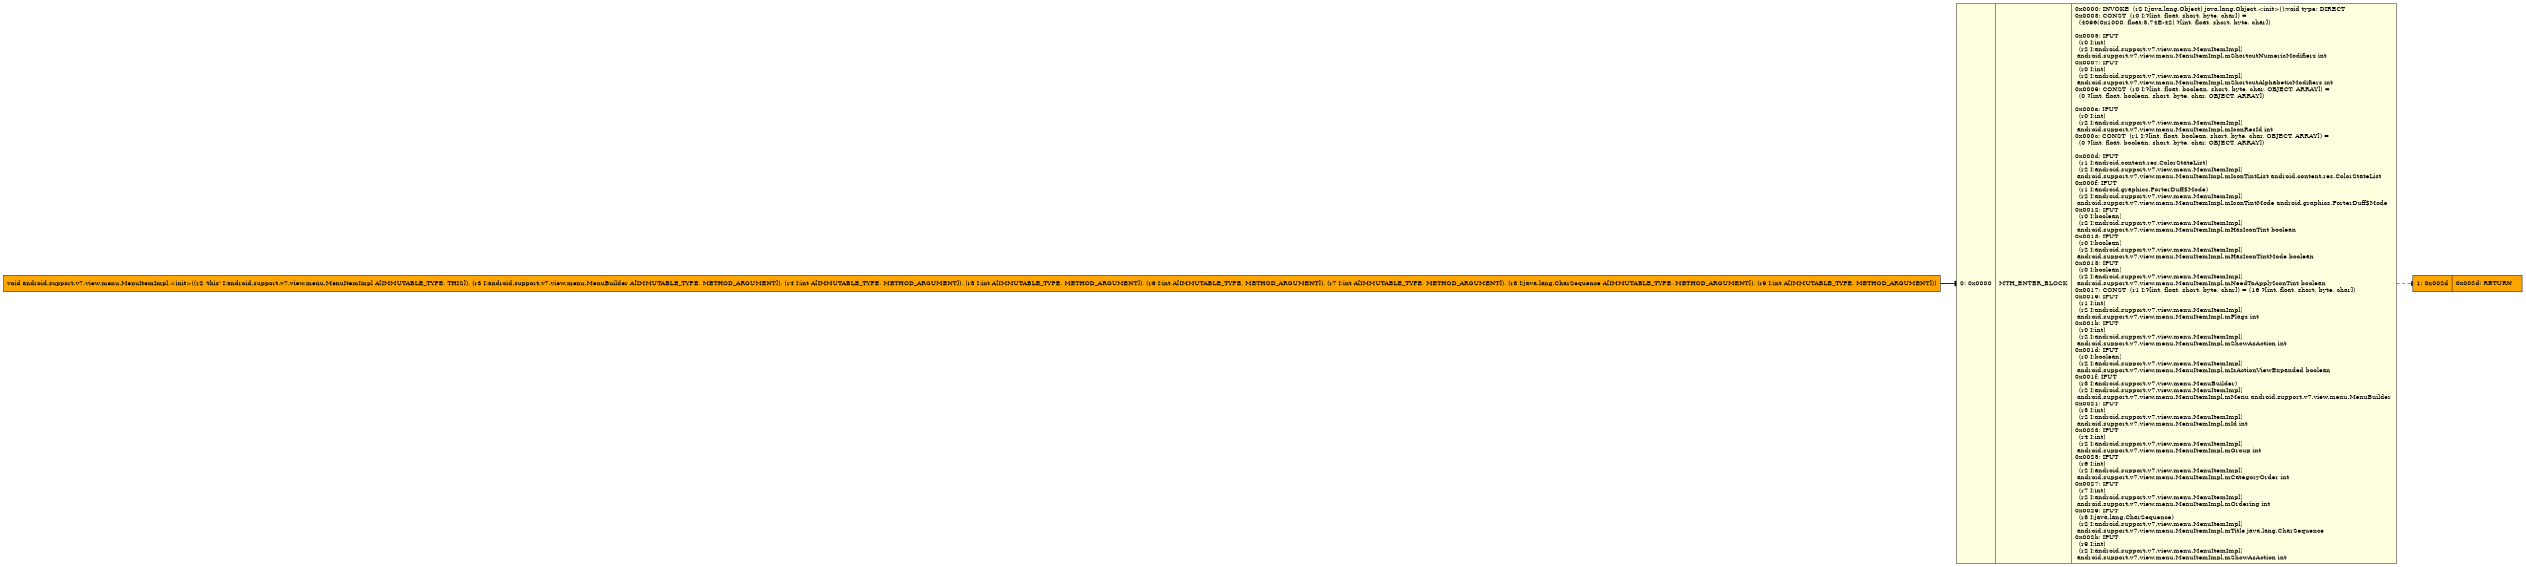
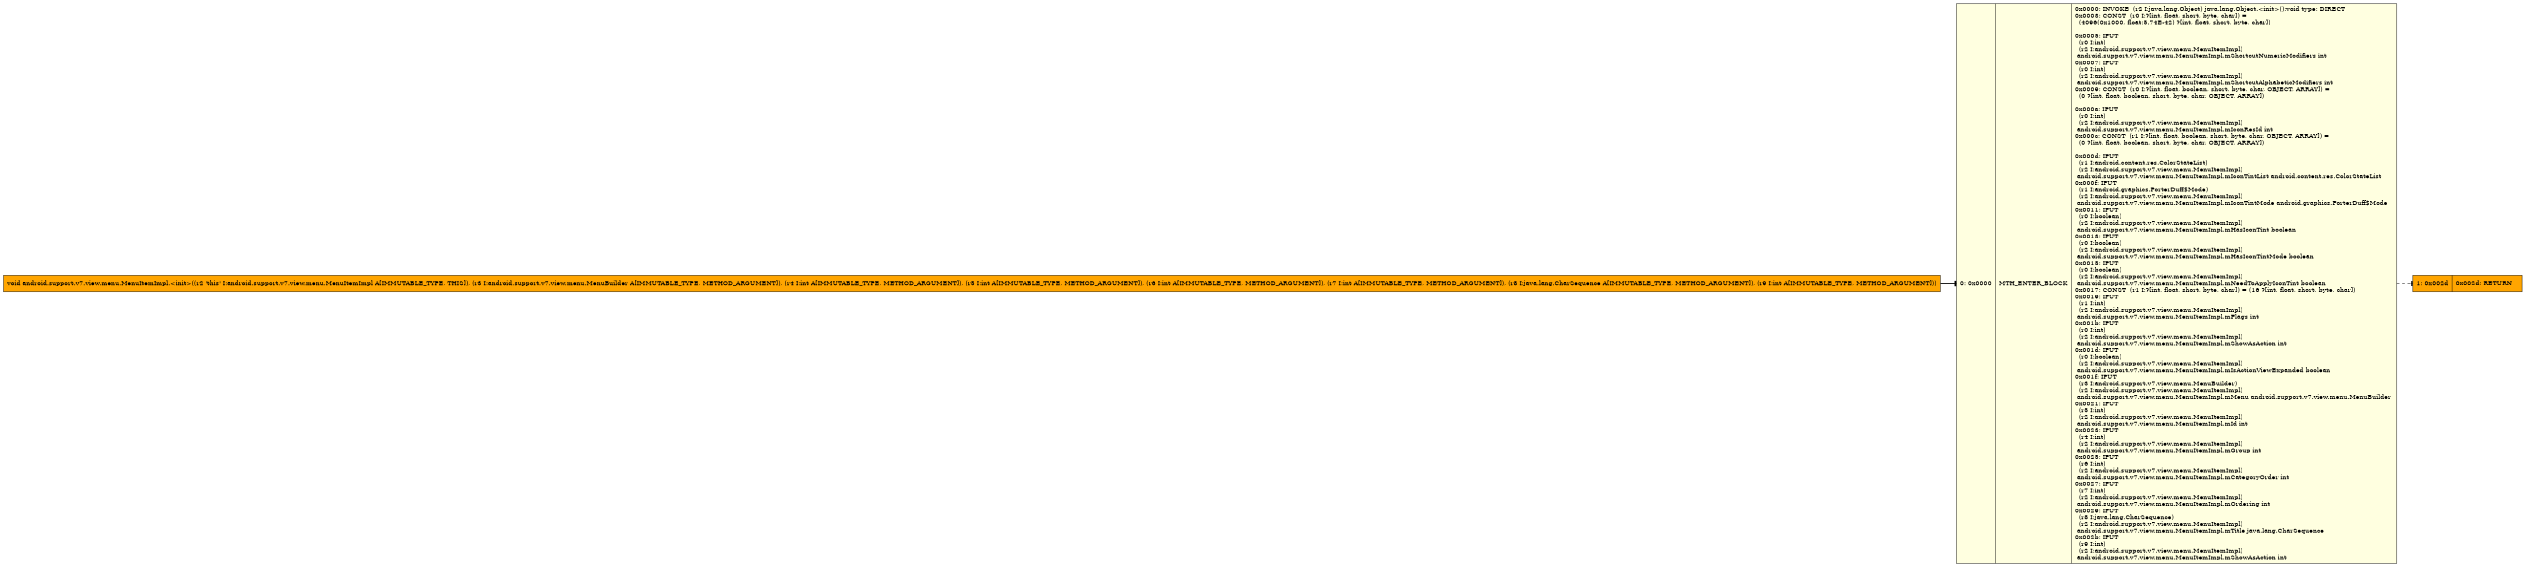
  digraph {
    rankdir=LR
    node [shape=record style=filled fillcolor=orange]
    edge [arrowhead=tee]
-   n1 [label="{0\:\ 0x0000|MTH_ENTER_BLOCK\l|0x0000: INVOKE  (r2 I:java.lang.Object) java.lang.Object.\<init\>():void type: DIRECT \l0x0003: CONST  (r0 I:?[int, float, short, byte, char]) = \l  (4096(0x1000, float:5.74E\-42) ?[int, float, short, byte, char])\l \l0x0005: IPUT  \l  (r0 I:int)\l  (r2 I:android.support.v7.view.menu.MenuItemImpl)\l android.support.v7.view.menu.MenuItemImpl.mShortcutNumericModifiers int \l0x0007: IPUT  \l  (r0 I:int)\l  (r2 I:android.support.v7.view.menu.MenuItemImpl)\l android.support.v7.view.menu.MenuItemImpl.mShortcutAlphabeticModifiers int \l0x0009: CONST  (r0 I:?[int, float, boolean, short, byte, char, OBJECT, ARRAY]) = \l  (0 ?[int, float, boolean, short, byte, char, OBJECT, ARRAY])\l \l0x000a: IPUT  \l  (r0 I:int)\l  (r2 I:android.support.v7.view.menu.MenuItemImpl)\l android.support.v7.view.menu.MenuItemImpl.mIconResId int \l0x000c: CONST  (r1 I:?[int, float, boolean, short, byte, char, OBJECT, ARRAY]) = \l  (0 ?[int, float, boolean, short, byte, char, OBJECT, ARRAY])\l \l0x000d: IPUT  \l  (r1 I:android.content.res.ColorStateList)\l  (r2 I:android.support.v7.view.menu.MenuItemImpl)\l android.support.v7.view.menu.MenuItemImpl.mIconTintList android.content.res.ColorStateList \l0x000f: IPUT  \l  (r1 I:android.graphics.PorterDuff$Mode)\l  (r2 I:android.support.v7.view.menu.MenuItemImpl)\l android.support.v7.view.menu.MenuItemImpl.mIconTintMode android.graphics.PorterDuff$Mode \l0x0012: IPUT  \l  (r0 I:boolean)\l  (r2 I:android.support.v7.view.menu.MenuItemImpl)\l android.support.v7.view.menu.MenuItemImpl.mHasIconTint boolean \l0x0013: IPUT  \l  (r0 I:boolean)\l  (r2 I:android.support.v7.view.menu.MenuItemImpl)\l android.support.v7.view.menu.MenuItemImpl.mHasIconTintMode boolean \l0x0015: IPUT  \l  (r0 I:boolean)\l  (r2 I:android.support.v7.view.menu.MenuItemImpl)\l android.support.v7.view.menu.MenuItemImpl.mNeedToApplyIconTint boolean \l0x0017: CONST  (r1 I:?[int, float, short, byte, char]) = (16 ?[int, float, short, byte, char]) \l0x0019: IPUT  \l  (r1 I:int)\l  (r2 I:android.support.v7.view.menu.MenuItemImpl)\l android.support.v7.view.menu.MenuItemImpl.mFlags int \l0x001b: IPUT  \l  (r0 I:int)\l  (r2 I:android.support.v7.view.menu.MenuItemImpl)\l android.support.v7.view.menu.MenuItemImpl.mShowAsAction int \l0x001d: IPUT  \l  (r0 I:boolean)\l  (r2 I:android.support.v7.view.menu.MenuItemImpl)\l android.support.v7.view.menu.MenuItemImpl.mIsActionViewExpanded boolean \l0x001f: IPUT  \l  (r3 I:android.support.v7.view.menu.MenuBuilder)\l  (r2 I:android.support.v7.view.menu.MenuItemImpl)\l android.support.v7.view.menu.MenuItemImpl.mMenu android.support.v7.view.menu.MenuBuilder \l0x0021: IPUT  \l  (r5 I:int)\l  (r2 I:android.support.v7.view.menu.MenuItemImpl)\l android.support.v7.view.menu.MenuItemImpl.mId int \l0x0023: IPUT  \l  (r4 I:int)\l  (r2 I:android.support.v7.view.menu.MenuItemImpl)\l android.support.v7.view.menu.MenuItemImpl.mGroup int \l0x0025: IPUT  \l  (r6 I:int)\l  (r2 I:android.support.v7.view.menu.MenuItemImpl)\l android.support.v7.view.menu.MenuItemImpl.mCategoryOrder int \l0x0027: IPUT  \l  (r7 I:int)\l  (r2 I:android.support.v7.view.menu.MenuItemImpl)\l android.support.v7.view.menu.MenuItemImpl.mOrdering int \l0x0029: IPUT  \l  (r8 I:java.lang.CharSequence)\l  (r2 I:android.support.v7.view.menu.MenuItemImpl)\l android.support.v7.view.menu.MenuItemImpl.mTitle java.lang.CharSequence \l0x002b: IPUT  \l  (r9 I:int)\l  (r2 I:android.support.v7.view.menu.MenuItemImpl)\l android.support.v7.view.menu.MenuItemImpl.mShowAsAction int \l}" fillcolor=lightyellow]
+   n1 [label="{0\:\ 0x0000|MTH_ENTER_BLOCK\l|0x0000: INVOKE  (r2 I:java.lang.Object) java.lang.Object.\<init\>():void type: DIRECT \l0x0003: CONST  (r0 I:?[int, float, short, byte, char]) = \l  (4096(0x1000, float:5.74E\-42) ?[int, float, short, byte, char])\l \l0x0005: IPUT  \l  (r0 I:int)\l  (r2 I:android.support.v7.view.menu.MenuItemImpl)\l android.support.v7.view.menu.MenuItemImpl.mShortcutNumericModifiers int \l0x0007: IPUT  \l  (r0 I:int)\l  (r2 I:android.support.v7.view.menu.MenuItemImpl)\l android.support.v7.view.menu.MenuItemImpl.mShortcutAlphabeticModifiers int \l0x0009: CONST  (r0 I:?[int, float, boolean, short, byte, char, OBJECT, ARRAY]) = \l  (0 ?[int, float, boolean, short, byte, char, OBJECT, ARRAY])\l \l0x000a: IPUT  \l  (r0 I:int)\l  (r2 I:android.support.v7.view.menu.MenuItemImpl)\l android.support.v7.view.menu.MenuItemImpl.mIconResId int \l0x000c: CONST  (r1 I:?[int, float, boolean, short, byte, char, OBJECT, ARRAY]) = \l  (0 ?[int, float, boolean, short, byte, char, OBJECT, ARRAY])\l \l0x000d: IPUT  \l  (r1 I:android.content.res.ColorStateList)\l  (r2 I:android.support.v7.view.menu.MenuItemImpl)\l android.support.v7.view.menu.MenuItemImpl.mIconTintList android.content.res.ColorStateList \l0x000f: IPUT  \l  (r1 I:android.graphics.PorterDuff$Mode)\l  (r2 I:android.support.v7.view.menu.MenuItemImpl)\l android.support.v7.view.menu.MenuItemImpl.mIconTintMode android.graphics.PorterDuff$Mode \l0x0011: IPUT  \l  (r0 I:boolean)\l  (r2 I:android.support.v7.view.menu.MenuItemImpl)\l android.support.v7.view.menu.MenuItemImpl.mHasIconTint boolean \l0x0013: IPUT  \l  (r0 I:boolean)\l  (r2 I:android.support.v7.view.menu.MenuItemImpl)\l android.support.v7.view.menu.MenuItemImpl.mHasIconTintMode boolean \l0x0015: IPUT  \l  (r0 I:boolean)\l  (r2 I:android.support.v7.view.menu.MenuItemImpl)\l android.support.v7.view.menu.MenuItemImpl.mNeedToApplyIconTint boolean \l0x0017: CONST  (r1 I:?[int, float, short, byte, char]) = (16 ?[int, float, short, byte, char]) \l0x0019: IPUT  \l  (r1 I:int)\l  (r2 I:android.support.v7.view.menu.MenuItemImpl)\l android.support.v7.view.menu.MenuItemImpl.mFlags int \l0x001b: IPUT  \l  (r0 I:int)\l  (r2 I:android.support.v7.view.menu.MenuItemImpl)\l android.support.v7.view.menu.MenuItemImpl.mShowAsAction int \l0x001d: IPUT  \l  (r0 I:boolean)\l  (r2 I:android.support.v7.view.menu.MenuItemImpl)\l android.support.v7.view.menu.MenuItemImpl.mIsActionViewExpanded boolean \l0x001f: IPUT  \l  (r3 I:android.support.v7.view.menu.MenuBuilder)\l  (r2 I:android.support.v7.view.menu.MenuItemImpl)\l android.support.v7.view.menu.MenuItemImpl.mMenu android.support.v7.view.menu.MenuBuilder \l0x0021: IPUT  \l  (r5 I:int)\l  (r2 I:android.support.v7.view.menu.MenuItemImpl)\l android.support.v7.view.menu.MenuItemImpl.mId int \l0x0023: IPUT  \l  (r4 I:int)\l  (r2 I:android.support.v7.view.menu.MenuItemImpl)\l android.support.v7.view.menu.MenuItemImpl.mGroup int \l0x0025: IPUT  \l  (r6 I:int)\l  (r2 I:android.support.v7.view.menu.MenuItemImpl)\l android.support.v7.view.menu.MenuItemImpl.mCategoryOrder int \l0x0027: IPUT  \l  (r7 I:int)\l  (r2 I:android.support.v7.view.menu.MenuItemImpl)\l android.support.v7.view.menu.MenuItemImpl.mOrdering int \l0x0029: IPUT  \l  (r8 I:java.lang.CharSequence)\l  (r2 I:android.support.v7.view.menu.MenuItemImpl)\l android.support.v7.view.menu.MenuItemImpl.mTitle java.lang.CharSequence \l0x002b: IPUT  \l  (r9 I:int)\l  (r2 I:android.support.v7.view.menu.MenuItemImpl)\l android.support.v7.view.menu.MenuItemImpl.mShowAsAction int \l}" fillcolor=lightyellow]
    n2 [label="{1\:\ 0x002d|0x002d: RETURN   \l}"]
    n3 [label="{void android.support.v7.view.menu.MenuItemImpl.\<init\>((r2 'this' I:android.support.v7.view.menu.MenuItemImpl A[IMMUTABLE_TYPE, THIS]), (r3 I:android.support.v7.view.menu.MenuBuilder A[IMMUTABLE_TYPE, METHOD_ARGUMENT]), (r4 I:int A[IMMUTABLE_TYPE, METHOD_ARGUMENT]), (r5 I:int A[IMMUTABLE_TYPE, METHOD_ARGUMENT]), (r6 I:int A[IMMUTABLE_TYPE, METHOD_ARGUMENT]), (r7 I:int A[IMMUTABLE_TYPE, METHOD_ARGUMENT]), (r8 I:java.lang.CharSequence A[IMMUTABLE_TYPE, METHOD_ARGUMENT]), (r9 I:int A[IMMUTABLE_TYPE, METHOD_ARGUMENT])) }"]
    n1 -> n2 [style=dashed]
    n3 -> n1 [style=bold]
  }
